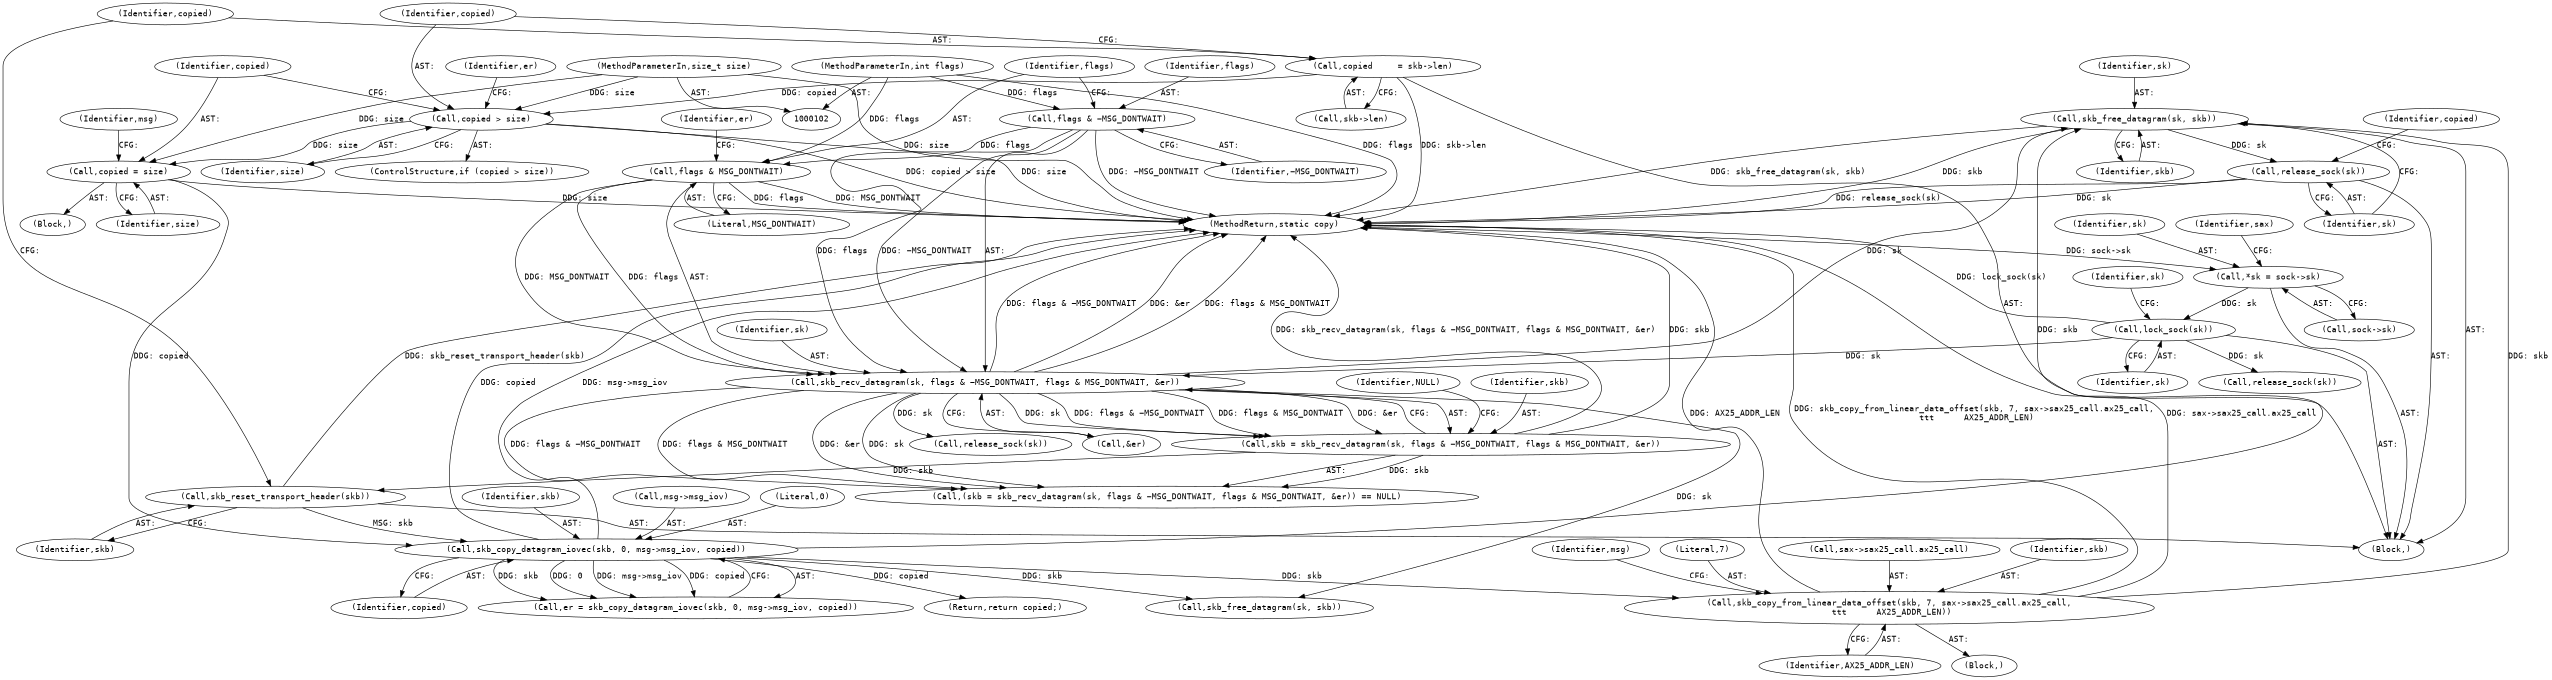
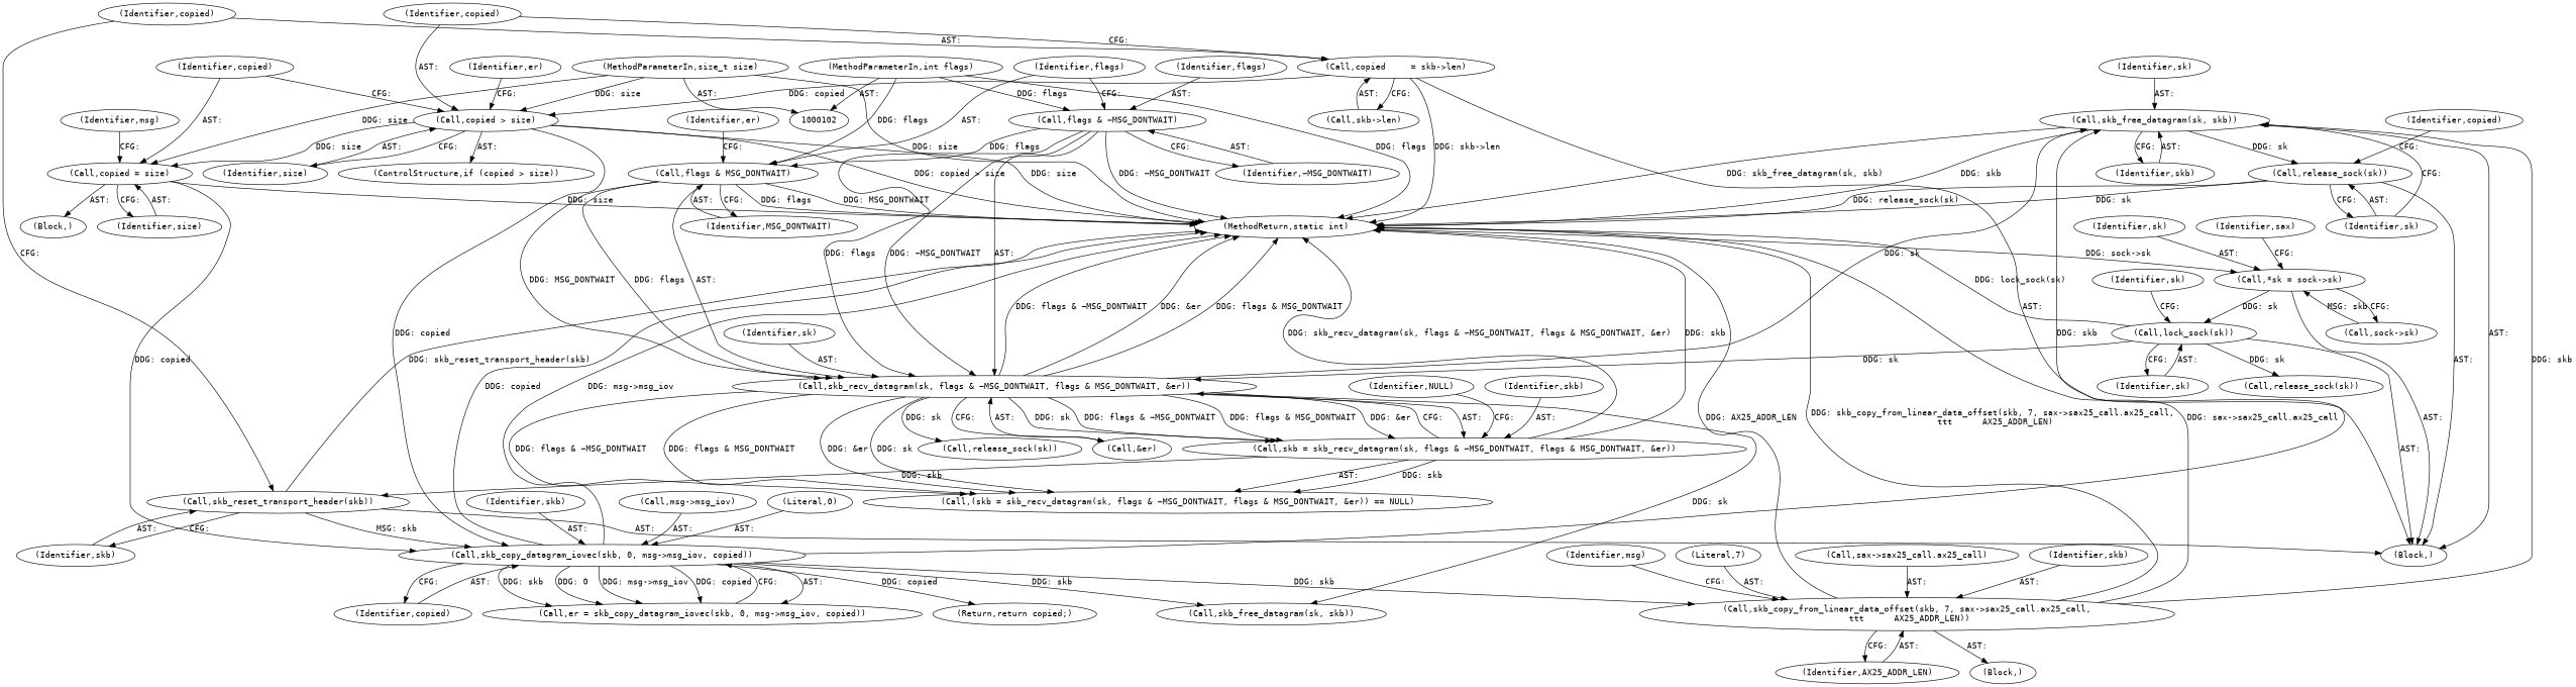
  digraph {
    fontname="DejaVu Sans Mono"
    node [fontname="DejaVu Sans Mono"]
    edge [fontname="DejaVu Sans Mono"]
    n1 [label="(Call,skb_free_datagram(sk, skb))"]
    n2 [label="(Call,release_sock(sk))"]
    n3 [label="(Identifier,skb)"]
    n4 [label="(Block,)"]
-   n5 [label="(MethodReturn,static copy)"]
+   n5 [label="(MethodReturn,static int)"]
    n6 [label="(Identifier,sk)"]
    n7 [label="(Call,*sk = sock->sk)"]
    n8 [label="(Call,skb_recv_datagram(sk, flags & ~MSG_DONTWAIT, flags & MSG_DONTWAIT, &er))"]
    n9 [label="(Call,skb = skb_recv_datagram(sk, flags & ~MSG_DONTWAIT, flags & MSG_DONTWAIT, &er))"]
    n10 [label="(Call,(skb = skb_recv_datagram(sk, flags & ~MSG_DONTWAIT, flags & MSG_DONTWAIT, &er)) == NULL)"]
    n11 [label="(Call,release_sock(sk))"]
    n12 [label="(Call,&er)"]
    n13 [label="(Call,skb_free_datagram(sk, skb))"]
    n14 [label="(Call,skb_reset_transport_header(skb))"]
    n15 [label="(Call,lock_sock(sk))"]
    n16 [label="(Call,release_sock(sk))"]
    n17 [label="(Identifier,sk)"]
    n18 [label="(Call,sock->sk)"]
    n19 [label="(Call,flags & ~MSG_DONTWAIT)"]
    n20 [label="(Call,flags & MSG_DONTWAIT)"]
    n21 [label="(Identifier,~MSG_DONTWAIT)"]
-   n22 [label="(Literal,MSG_DONTWAIT)"]
+   n22 [label="(Identifier,MSG_DONTWAIT)"]
    n23 [label="(MethodParameterIn,int flags)"]
    1000102
    n25 [label="(Call,skb_copy_from_linear_data_offset(skb, 7, sax->sax25_call.ax25_call,\n \t\t\t      AX25_ADDR_LEN))"]
    n26 [label="(Identifier,AX25_ADDR_LEN)"]
    n27 [label="(Block,)"]
    n28 [label="(Call,skb_copy_datagram_iovec(skb, 0, msg->msg_iov, copied))"]
    n29 [label="(Call,er = skb_copy_datagram_iovec(skb, 0, msg->msg_iov, copied))"]
    n30 [label="(Return,return copied;)"]
    n31 [label="(Identifier,copied)"]
    n32 [label="(Identifier,skb)"]
    n33 [label="(Call,copied > size)"]
    n34 [label="(Call,copied = size)"]
    n35 [label="(Identifier,size)"]
    n36 [label="(ControlStructure,if (copied > size))"]
    n37 [label="(Identifier,size)"]
    n38 [label="(Block,)"]
    n39 [label="(Call,copied     = skb->len)"]
    n40 [label="(Call,skb->len)"]
    n41 [label="(MethodParameterIn,size_t size)"]
    n42 [label="(Identifier,NULL)"]
    n43 [label="(Identifier,msg)"]
    n44 [label="(Identifier,sax)"]
    n45 [label="(Identifier,skb)"]
    n46 [label="(Identifier,er)"]
    n47 [label="(Identifier,copied)"]
    n48 [label="(Identifier,copied)"]
    n49 [label="(Identifier,msg)"]
    n50 [label="(Identifier,flags)"]
    n51 [label="(Literal,7)"]
    n52 [label="(Identifier,flags)"]
    n53 [label="(Identifier,sk)"]
    n54 [label="(Identifier,copied)"]
    n55 [label="(Identifier,copied)"]
    n56 [label="(Identifier,sk)"]
    n57 [label="(Call,msg->msg_iov)"]
    n58 [label="(Identifier,sk)"]
    n59 [label="(Call,sax->sax25_call.ax25_call)"]
    n60 [label="(Literal,0)"]
    n61 [label="(Identifier,sk)"]
    n62 [label="(Identifier,skb)"]
    n63 [label="(Identifier,er)"]
    n64 [label="(Identifier,skb)"]
    n1 -> n2 [label="DDG: sk"]
    n1 -> n3 [label="CFG: "]
    n1 -> n4 [label="AST: "]
    n1 -> n5 [label="DDG: skb_free_datagram(sk, skb)"]
    n1 -> n5 [label="DDG: skb"]
    n2 -> n4 [label="AST: "]
    n2 -> n5 [label="DDG: sk"]
    n2 -> n5 [label="DDG: release_sock(sk)"]
    n2 -> n6 [label="CFG: "]
    n3 -> n1 [label="AST: "]
    n5 -> n7 [label="DDG: sock->sk"]
    n6 -> n1 [label="CFG: "]
    n6 -> n2 [label="AST: "]
    n7 -> n4 [label="AST: "]
    n7 -> n15 [label="DDG: sk"]
    n7 -> n18 [label="CFG: "]
    n8 -> n1 [label="DDG: sk"]
    n8 -> n5 [label="DDG: &er"]
    n8 -> n5 [label="DDG: flags & MSG_DONTWAIT"]
    n8 -> n5 [label="DDG: flags & ~MSG_DONTWAIT"]
    n8 -> n9 [label="AST: "]
    n8 -> n9 [label="DDG: sk"]
    n8 -> n9 [label="DDG: flags & ~MSG_DONTWAIT"]
    n8 -> n9 [label="DDG: flags & MSG_DONTWAIT"]
    n8 -> n9 [label="DDG: &er"]
    n8 -> n10 [label="DDG: sk"]
    n8 -> n10 [label="DDG: flags & ~MSG_DONTWAIT"]
    n8 -> n10 [label="DDG: flags & MSG_DONTWAIT"]
    n8 -> n10 [label="DDG: &er"]
    n8 -> n11 [label="DDG: sk"]
    n8 -> n12 [label="CFG: "]
    n8 -> n13 [label="DDG: sk"]
    n9 -> n5 [label="DDG: skb_recv_datagram(sk, flags & ~MSG_DONTWAIT, flags & MSG_DONTWAIT, &er)"]
    n9 -> n5 [label="DDG: skb"]
    n9 -> n8 [label="CFG: "]
    n9 -> n10 [label="AST: "]
    n9 -> n10 [label="DDG: skb"]
    n9 -> n14 [label="DDG: skb"]
    n12 -> n8 [label="AST: "]
    n14 -> n4 [label="AST: "]
    n14 -> n5 [label="DDG: skb_reset_transport_header(skb)"]
    n14 -> n28 [label="MSG: skb"]
    n14 -> n32 [label="CFG: "]
    n15 -> n4 [label="AST: "]
    n15 -> n5 [label="DDG: lock_sock(sk)"]
    n15 -> n8 [label="DDG: sk"]
    n15 -> n16 [label="DDG: sk"]
    n15 -> n17 [label="CFG: "]
    n17 -> n15 [label="AST: "]
-   n18 -> n7 [label="AST: "]
+   n18 -> n7 [label="MSG: skb"]
    n19 -> n5 [label="DDG: ~MSG_DONTWAIT"]
    n19 -> n8 [label="AST: "]
    n19 -> n8 [label="DDG: flags"]
    n19 -> n8 [label="DDG: ~MSG_DONTWAIT"]
    n19 -> n20 [label="DDG: flags"]
    n19 -> n21 [label="CFG: "]
    n20 -> n5 [label="DDG: MSG_DONTWAIT"]
    n20 -> n5 [label="DDG: flags"]
    n20 -> n8 [label="AST: "]
    n20 -> n8 [label="DDG: flags"]
    n20 -> n8 [label="DDG: MSG_DONTWAIT"]
    n20 -> n22 [label="CFG: "]
    n21 -> n19 [label="AST: "]
    n22 -> n20 [label="AST: "]
    n23 -> n5 [label="DDG: flags"]
    n23 -> n19 [label="DDG: flags"]
    n23 -> n20 [label="DDG: flags"]
    n23 -> 1000102 [label="AST: "]
    n25 -> n1 [label="DDG: skb"]
    n25 -> n5 [label="DDG: AX25_ADDR_LEN"]
    n25 -> n5 [label="DDG: skb_copy_from_linear_data_offset(skb, 7, sax->sax25_call.ax25_call,\n \t\t\t      AX25_ADDR_LEN)"]
    n25 -> n5 [label="DDG: sax->sax25_call.ax25_call"]
    n25 -> n26 [label="CFG: "]
    n25 -> n27 [label="AST: "]
    n26 -> n25 [label="AST: "]
    n28 -> n1 [label="DDG: skb"]
    n28 -> n5 [label="DDG: msg->msg_iov"]
    n28 -> n5 [label="DDG: copied"]
    n28 -> n13 [label="DDG: skb"]
    n28 -> n25 [label="DDG: skb"]
    n28 -> n29 [label="AST: "]
    n28 -> n29 [label="DDG: skb"]
    n28 -> n29 [label="DDG: 0"]
    n28 -> n29 [label="DDG: msg->msg_iov"]
    n28 -> n29 [label="DDG: copied"]
    n28 -> n30 [label="DDG: copied"]
    n28 -> n31 [label="CFG: "]
    n29 -> n28 [label="CFG: "]
    n31 -> n28 [label="AST: "]
    n32 -> n14 [label="AST: "]
    n33 -> n5 [label="DDG: copied > size"]
    n33 -> n5 [label="DDG: size"]
+   n33 -> n28 [label="DDG: copied"]
    n33 -> n34 [label="DDG: size"]
    n33 -> n35 [label="CFG: "]
    n33 -> n36 [label="AST: "]
    n34 -> n5 [label="DDG: size"]
    n34 -> n28 [label="DDG: copied"]
    n34 -> n37 [label="CFG: "]
    n34 -> n38 [label="AST: "]
    n35 -> n33 [label="AST: "]
    n37 -> n34 [label="AST: "]
    n39 -> n4 [label="AST: "]
    n39 -> n5 [label="DDG: skb->len"]
    n39 -> n33 [label="DDG: copied"]
    n39 -> n40 [label="CFG: "]
    n40 -> n39 [label="AST: "]
    n41 -> n5 [label="DDG: size"]
    n41 -> 1000102 [label="AST: "]
    n41 -> n33 [label="DDG: size"]
    n41 -> n34 [label="DDG: size"]
    n42 -> n9 [label="CFG: "]
    n43 -> n25 [label="CFG: "]
    n44 -> n7 [label="CFG: "]
    n45 -> n28 [label="AST: "]
    n46 -> n20 [label="CFG: "]
    n47 -> n14 [label="CFG: "]
    n47 -> n39 [label="AST: "]
    n48 -> n33 [label="CFG: "]
    n48 -> n34 [label="AST: "]
    n49 -> n34 [label="CFG: "]
    n50 -> n19 [label="CFG: "]
    n50 -> n20 [label="AST: "]
    n51 -> n25 [label="AST: "]
    n52 -> n19 [label="AST: "]
    n53 -> n7 [label="AST: "]
    n54 -> n33 [label="AST: "]
    n54 -> n39 [label="CFG: "]
    n55 -> n2 [label="CFG: "]
    n56 -> n15 [label="CFG: "]
    n57 -> n28 [label="AST: "]
    n58 -> n8 [label="AST: "]
    n59 -> n25 [label="AST: "]
    n60 -> n28 [label="AST: "]
    n61 -> n1 [label="AST: "]
    n62 -> n9 [label="AST: "]
    n63 -> n33 [label="CFG: "]
    n64 -> n25 [label="AST: "]
  }
